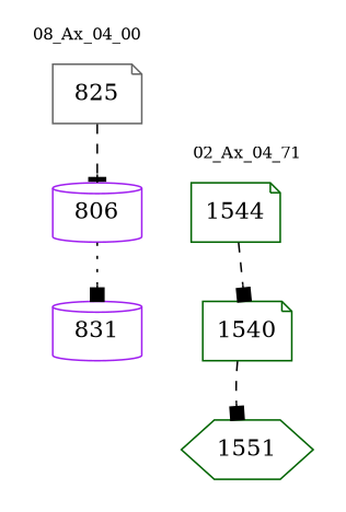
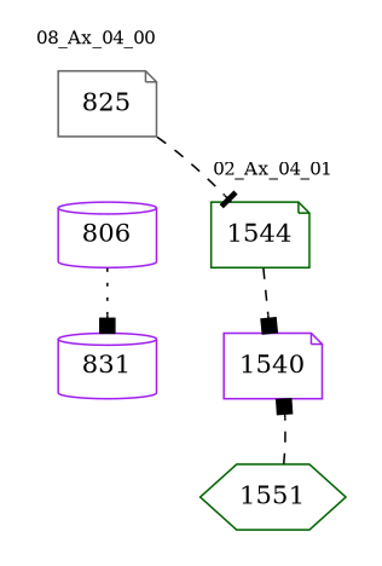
  digraph {
    node [color=purple shape=note]
    edge [arrowhead=box color=black style=dashed]
    n1 [color=darkgreen label=1544]
-   n2 [color=darkgreen label=1540]
+   n2 [label=1540]
    n3 [color=darkgreen label=1551 shape=hexagon]
    n4 [color=gray40 label=825]
    n5 [label=806 shape=cylinder]
    n6 [label=831 shape=cylinder]
    subgraph cluster_1 {
      color=white
      fontsize=10
-     label="02_Ax_04_71"
+     label="02_Ax_04_01"
      n1
      n2
      n3
    }
    subgraph cluster_2 {
      color=white
      fontsize=10
      label="08_Ax_04_00"
      n4
      n5
      n6
    }
    n1 -> n2
-   n2 -> n3
-   n4 -> n5 [arrowhead=tee]
+   n3 -> n2
+   n4 -> n1 [arrowhead=tee]
    n5 -> n6 [style=dotted]
  }
